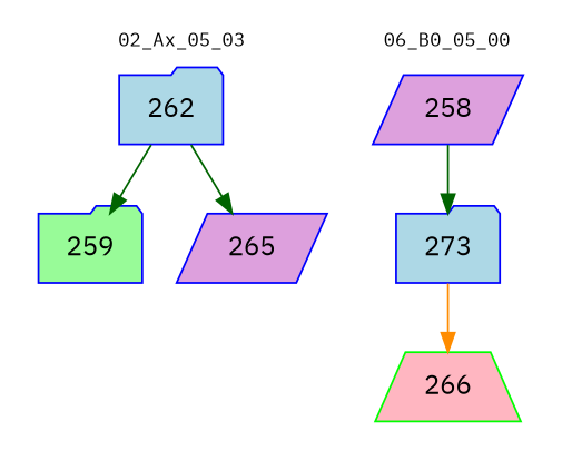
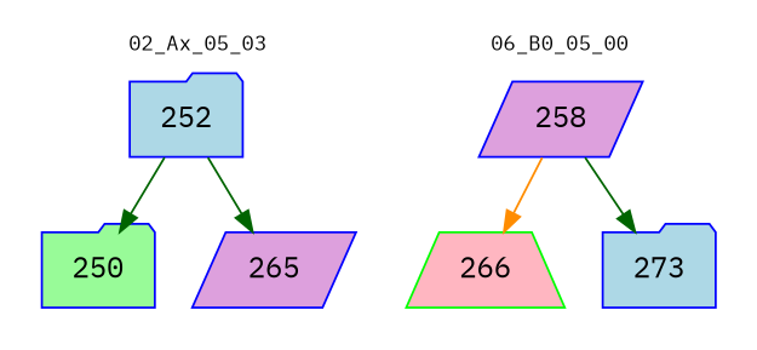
  digraph {
    fontname="IBM Plex Mono"
    node [color=blue fillcolor=lightblue fontname="IBM Plex Mono" shape=folder style=filled]
    edge [color=darkgreen fontname="IBM Plex Mono"]
-   n1 [label=262]
-   n2 [fillcolor=palegreen label=259]
+   n1 [label=252]
+   n2 [fillcolor=palegreen label=250]
    n3 [fillcolor=plum label=265 shape=parallelogram]
    n4 [fillcolor=plum label=258 shape=parallelogram]
    n5 [color=green fillcolor=lightpink label=266 shape=trapezium]
    n6 [label=273]
    subgraph cluster_1 {
      color=white
      fontsize=10
      label="02_Ax_05_03"
      n1
      n2
      n3
    }
    subgraph cluster_2 {
      color=white
      fontsize=10
      label="06_B0_05_00"
      n4
      n5
      n6
    }
    n1 -> n2
    n1 -> n3
-   n6 -> n5 [color=darkorange]
+   n4 -> n5 [color=darkorange]
    n4 -> n6
  }
